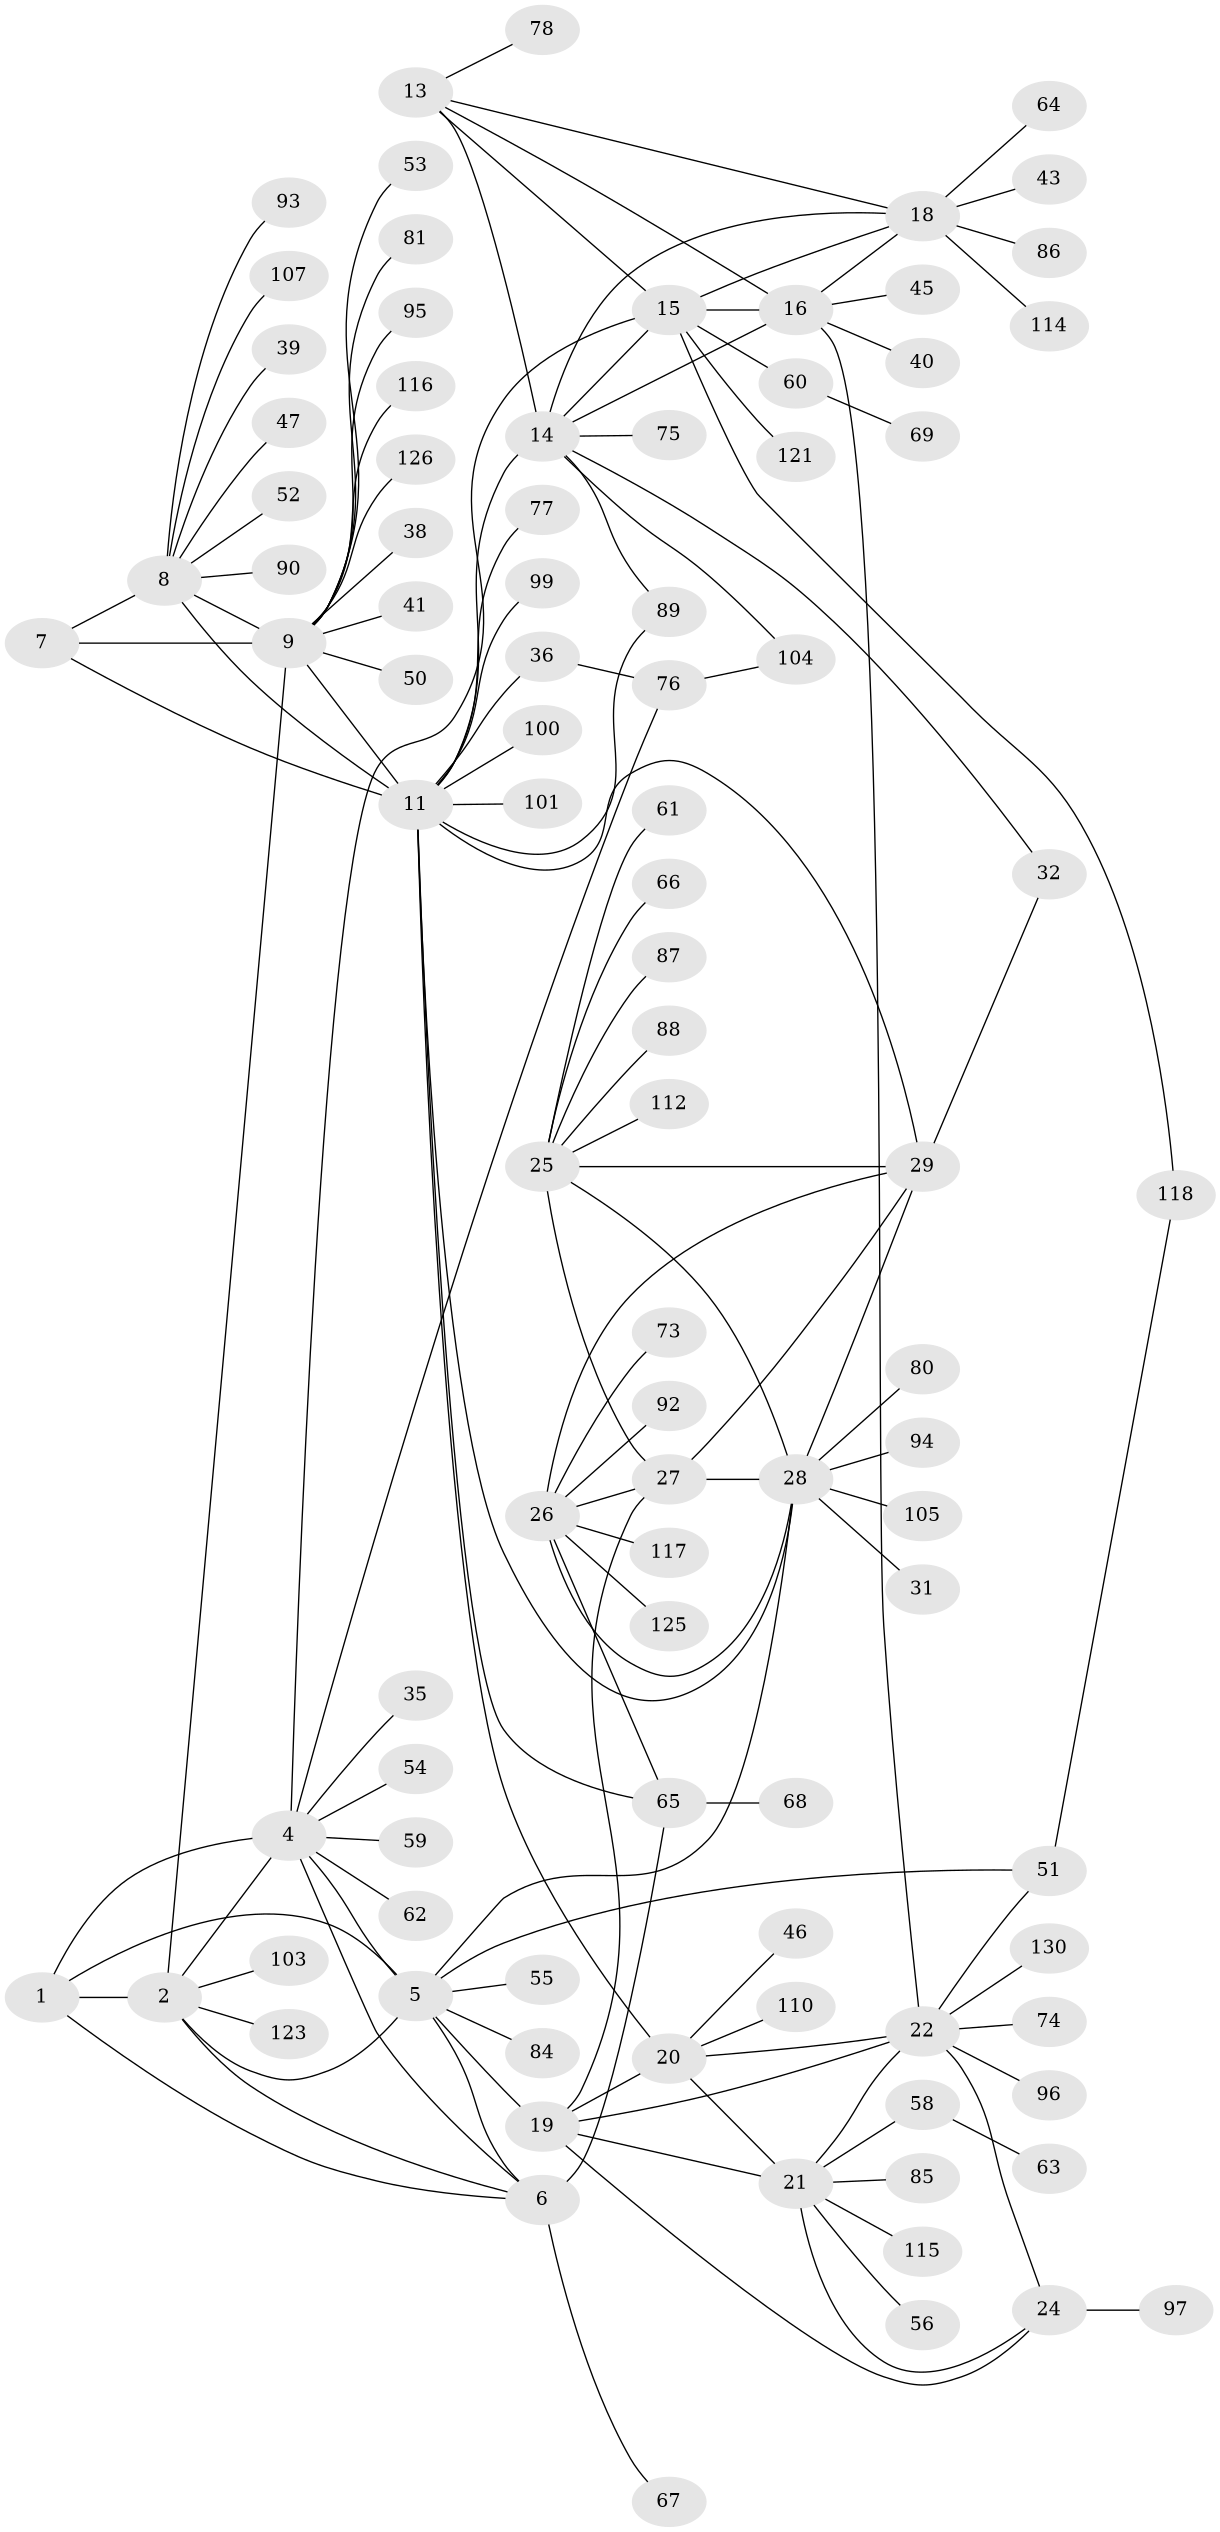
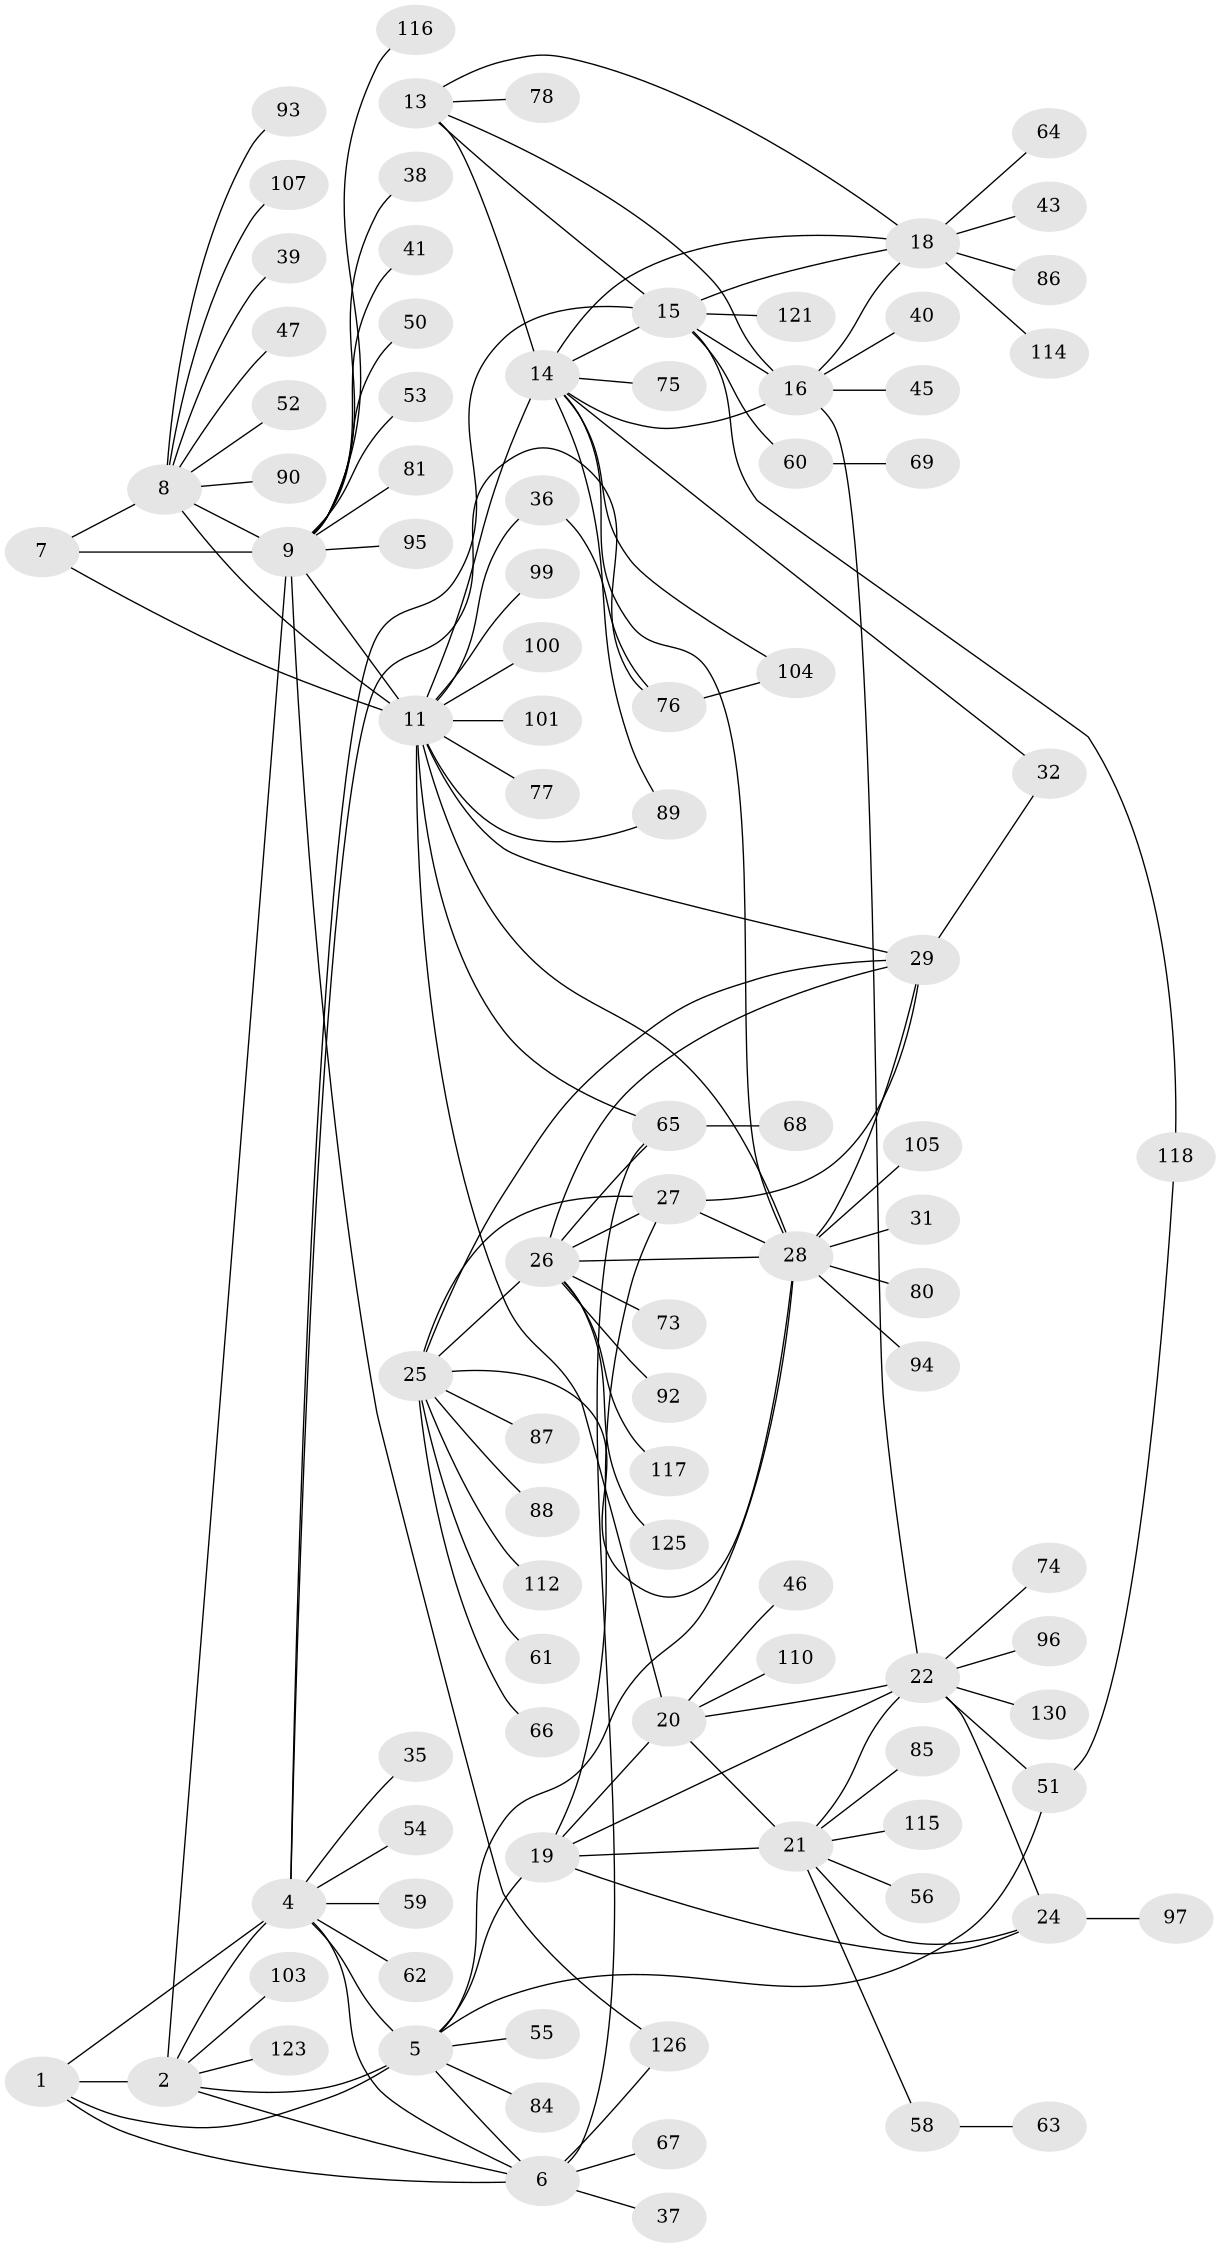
  graph {
    rankdir=LR
    node [color=gray90 style=filled]
    2 [super="+3"]
    4 [super="+124"]
    5 [super="+33"]
    6 [super="+72"]
    9 [super="+10"]
    103
    123
    1
    15 [super="+17"]
    35
    54
    59
    62
    76
    19 [super="+113"]
    28 [super="+70"]
    51
    55
    84
+   37
    65
    67 [super="+91"]
    126
    11 [super="+108"]
    38
    41
    50
    53
    81
    95
    116
    16 [super="+44"]
    18 [super="+34"]
    60
    118
    121
    104
    20 [super="+109"]
    22 [super="+23"]
    21 [super="+71"]
    24 [super="+119"]
    27 [super="+49"]
    29
    31
    80
    94
    105
    68
    7 [super="+43"]
    8 [super="+12"]
    39 [super="+102"]
    47 [super="+82"]
    52
    90
    93
    107
    14 [super="+48"]
    36
    77
    89
    99
    100
    101
    32
    75
    46 [super="+111"]
    110
    13 [super="+79"]
    78
    40
    45
    64
    n73 [label=43]
    86
    114
    69 [super="+98"]
    74
    96
    n79 [label=130]
    56 [super="+57"]
    58
    85
    115
    97 [super="+106"]
    63
    25 [super="+30"]
    26 [super="+42"]
    61
    66
    87
    88
    112
    73
    92
    117 [super="+122"]
    125
    2 -- 4 [weight=2]
    2 -- 5 [weight=2]
    2 -- 6 [weight=2]
    2 -- 9
    2 -- 103
    2 -- 123
    4 -- 5
    4 -- 6
    4 -- 15
    4 -- 35
    4 -- 54
    4 -- 59
    4 -- 62
    4 -- 76
    5 -- 6
    5 -- 19
    5 -- 28
    5 -- 51
    5 -- 55
    5 -- 84
+   6 -- 37
    6 -- 65
    6 -- 67
+   6 -- 126
    9 -- 126
    9 -- 11 [weight=2]
    9 -- 38
    9 -- 41
    9 -- 50
    9 -- 53
    9 -- 81
    9 -- 95
    9 -- 116
    1 -- 2 [weight=2]
    1 -- 4
    1 -- 5
    1 -- 6
    15 -- 16 [weight=2]
    15 -- 18 [weight=2]
    15 -- 60
    15 -- 118
    15 -- 121
    76 -- 104
    19 -- 20
    19 -- 22 [weight=2]
    19 -- 21
    19 -- 24
    19 -- 27
    28 -- 29
    28 -- 31
    28 -- 80
    28 -- 94
    28 -- 105
    51 -- 118
    65 -- 68
    11 -- 28
    11 -- 65
    11 -- 20
    11 -- 29
    11 -- 14
    11 -- 36
    11 -- 77
    11 -- 89
    11 -- 99
    11 -- 100
    11 -- 101
    16 -- 18
    16 -- 22 [weight=2]
    16 -- 40
    16 -- 45
    18 -- 64
    18 -- n73
    18 -- 86
    18 -- 114
    60 -- 69
    20 -- 22 [weight=2]
    20 -- 21
    20 -- 46
    20 -- 110
    22 -- 51
    22 -- 24 [weight=2]
    22 -- 74
    22 -- 96
    22 -- n79
    21 -- 22 [weight=2]
    21 -- 24
    21 -- 56
    21 -- 58
    21 -- 85
    21 -- 115
    24 -- 97
    27 -- 28
    27 -- 29
    29 -- 32
    7 -- 9 [weight=2]
    7 -- 11
    7 -- 8 [weight=2]
    8 -- 9 [weight=4]
    8 -- 11 [weight=2]
    8 -- 39
    8 -- 47
    8 -- 52
    8 -- 90
    8 -- 93
    8 -- 107
    14 -- 15 [weight=2]
+   14 -- 28
    14 -- 16
    14 -- 18
    14 -- 104
    14 -- 89
    14 -- 32
    14 -- 75
    36 -- 76
    13 -- 15 [weight=2]
    13 -- 16
    13 -- 18
    13 -- 14
    13 -- 78
    58 -- 63
    25 -- 28 [weight=2]
    25 -- 27 [weight=2]
    25 -- 29 [weight=2]
+   25 -- 26 [weight=2]
    25 -- 61
    25 -- 66
    25 -- 87
    25 -- 88
    25 -- 112
    26 -- 28
    26 -- 65
    26 -- 27
    26 -- 29
    26 -- 73
    26 -- 92
    26 -- 117
    26 -- 125
  }
